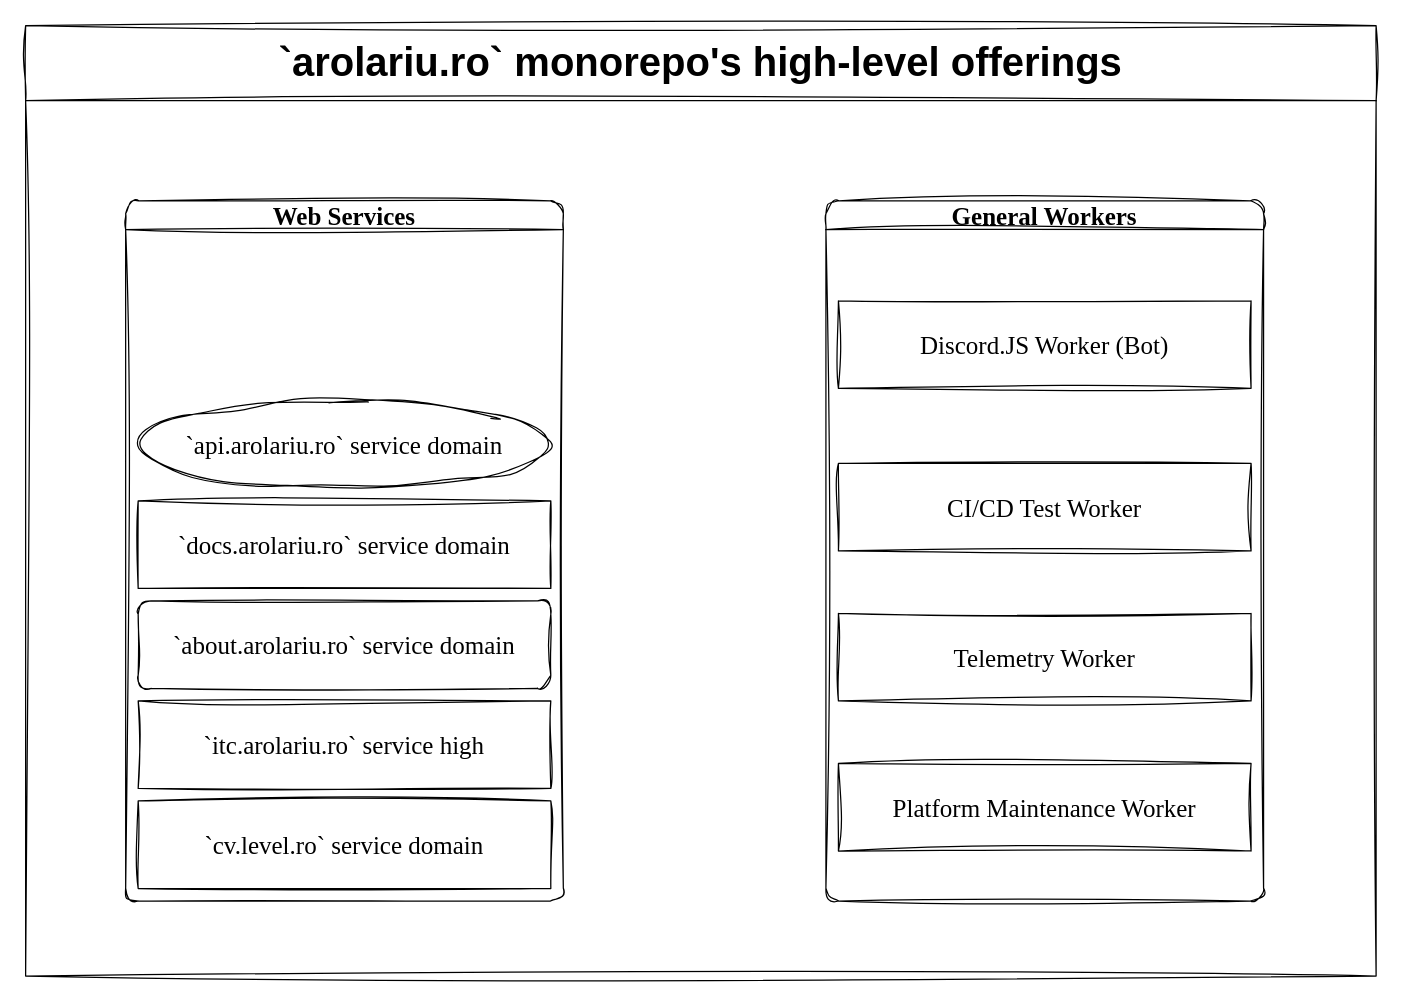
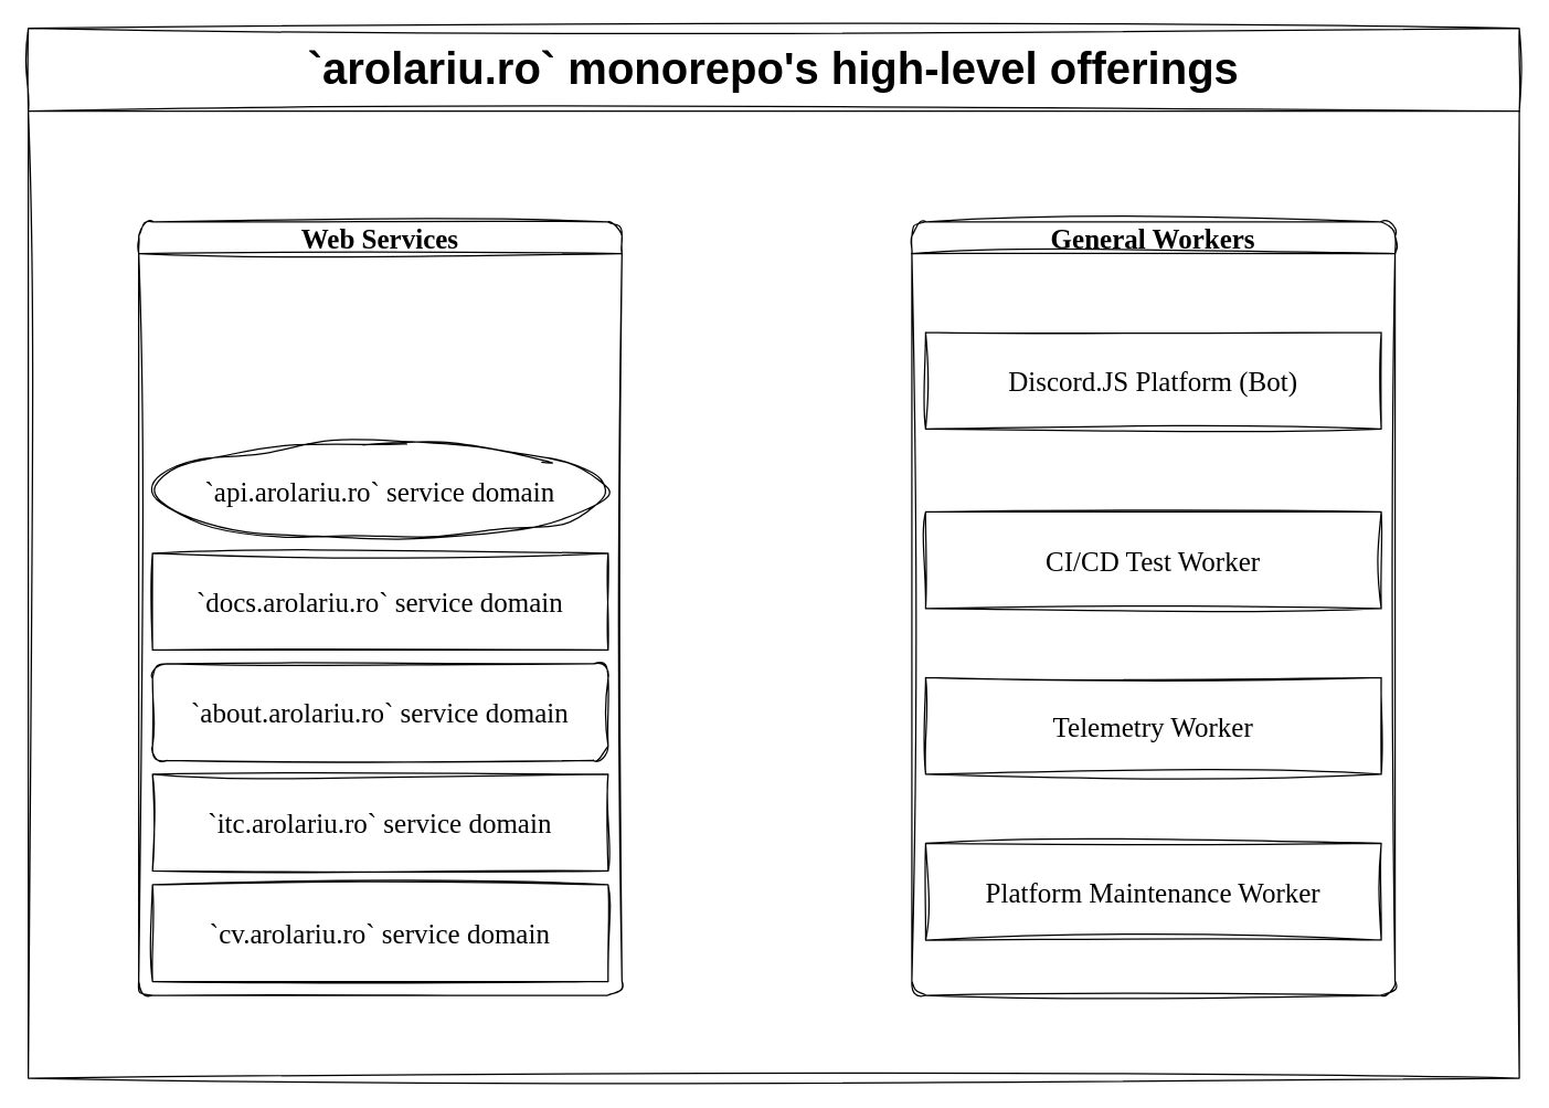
  <mxCell id="0" />
  <mxCell id="1" parent="0" />
  <mxCell id="2" value="&lt;h1 style=&quot;border-color: var(--border-color); font-family: Helvetica; text-align: left; font-size: 32px;&quot;&gt;`arolariu.ro` monorepo's high-level offerings&lt;/h1&gt;" style="swimlane;whiteSpace=wrap;html=1;hachureGap=4;fontFamily=Architects Daughter;fontSource=https%3A%2F%2Ffonts.googleapis.com%2Fcss%3Ffamily%3DArchitects%2BDaughter;fontSize=20;startSize=60;glass=0;sketch=1;curveFitting=1;jiggle=2;" parent="1" vertex="1"><mxGeometry x="20" y="20" width="1080" height="760" as="geometry" /></mxCell>
  <mxCell id="3" value="Web Services" style="swimlane;whiteSpace=wrap;html=1;hachureGap=4;fontFamily=Architects Daughter;fontSource=https%3A%2F%2Ffonts.googleapis.com%2Fcss%3Ffamily%3DArchitects%2BDaughter;fontSize=20;swimlaneLine=1;rounded=1;sketch=1;curveFitting=1;jiggle=2;" parent="2" vertex="1"><mxGeometry x="80" y="140" width="350" height="560" as="geometry"><mxRectangle x="80" y="160" width="120" height="40" as="alternateBounds" /></mxGeometry></mxCell>
  <mxCell id="4" value="`docs.arolariu.ro` service domain" style="html=1;whiteSpace=wrap;container=1;recursiveResize=0;collapsible=0;hachureGap=4;fontFamily=Architects Daughter;fontSource=https%3A%2F%2Ffonts.googleapis.com%2Fcss%3Ffamily%3DArchitects%2BDaughter;fontSize=20;glass=0;sketch=1;curveFitting=1;jiggle=2;rounded=0;" parent="3" vertex="1"><mxGeometry x="10" y="240" width="330" height="70" as="geometry" /></mxCell>
  <mxCell id="5" value="`about.arolariu.ro` service domain" style="html=1;whiteSpace=wrap;container=1;recursiveResize=0;collapsible=0;hachureGap=4;fontFamily=Architects Daughter;fontSource=https%3A%2F%2Ffonts.googleapis.com%2Fcss%3Ffamily%3DArchitects%2BDaughter;fontSize=20;glass=0;sketch=1;curveFitting=1;jiggle=2;rounded=1;" parent="3" vertex="1"><mxGeometry x="10" y="320" width="330" height="70" as="geometry" /></mxCell>
- <mxCell id="6" value="`itc.arolariu.ro` service high" style="html=1;whiteSpace=wrap;container=1;recursiveResize=0;collapsible=0;hachureGap=4;fontFamily=Architects Daughter;fontSource=https%3A%2F%2Ffonts.googleapis.com%2Fcss%3Ffamily%3DArchitects%2BDaughter;fontSize=20;glass=0;sketch=1;curveFitting=1;jiggle=2;rounded=0;" parent="3" vertex="1"><mxGeometry x="10" y="400" width="330" height="70" as="geometry" /></mxCell>
- <mxCell id="7" value="`cv.level.ro` service domain" style="html=1;whiteSpace=wrap;container=1;recursiveResize=0;collapsible=0;hachureGap=4;fontFamily=Architects Daughter;fontSource=https%3A%2F%2Ffonts.googleapis.com%2Fcss%3Ffamily%3DArchitects%2BDaughter;fontSize=20;glass=0;sketch=1;curveFitting=1;jiggle=2;rounded=0;" parent="3" vertex="1"><mxGeometry x="10" y="480" width="330" height="70" as="geometry" /></mxCell>
+ <mxCell id="6" value="`itc.arolariu.ro` service domain" style="html=1;whiteSpace=wrap;container=1;recursiveResize=0;collapsible=0;hachureGap=4;fontFamily=Architects Daughter;fontSource=https%3A%2F%2Ffonts.googleapis.com%2Fcss%3Ffamily%3DArchitects%2BDaughter;fontSize=20;glass=0;sketch=1;curveFitting=1;jiggle=2;rounded=0;" parent="3" vertex="1"><mxGeometry x="10" y="400" width="330" height="70" as="geometry" /></mxCell>
+ <mxCell id="7" value="`cv.arolariu.ro` service domain" style="html=1;whiteSpace=wrap;container=1;recursiveResize=0;collapsible=0;hachureGap=4;fontFamily=Architects Daughter;fontSource=https%3A%2F%2Ffonts.googleapis.com%2Fcss%3Ffamily%3DArchitects%2BDaughter;fontSize=20;glass=0;sketch=1;curveFitting=1;jiggle=2;rounded=0;" parent="3" vertex="1"><mxGeometry x="10" y="480" width="330" height="70" as="geometry" /></mxCell>
  <mxCell id="8" value="`api.arolariu.ro` service domain" style="ellipse;whiteSpace=wrap;container=1;recursiveResize=0;collapsible=0;hachureGap=4;fontFamily=Architects Daughter;fontSource=https%3A%2F%2Ffonts.googleapis.com%2Fcss%3Ffamily%3DArchitects%2BDaughter;fontSize=20;glass=0;spacingRight=0;spacing=2;labelBackgroundColor=none;labelBorderColor=none;verticalAlign=middle;html=1;spacingTop=0;spacingLeft=0;sketch=1;curveFitting=1;jiggle=2;" parent="3" vertex="1"><mxGeometry x="10" y="160" width="330" height="70" as="geometry" /></mxCell>
  <mxCell id="9" value="General Workers" style="swimlane;whiteSpace=wrap;html=1;hachureGap=4;fontFamily=Architects Daughter;fontSource=https%3A%2F%2Ffonts.googleapis.com%2Fcss%3Ffamily%3DArchitects%2BDaughter;fontSize=20;rounded=1;sketch=1;curveFitting=1;jiggle=2;" parent="2" vertex="1"><mxGeometry x="640" y="140" width="350" height="560" as="geometry" /></mxCell>
- <mxCell id="10" value="Discord.JS Worker (Bot)" style="html=1;whiteSpace=wrap;container=1;recursiveResize=0;collapsible=0;hachureGap=4;fontFamily=Architects Daughter;fontSource=https%3A%2F%2Ffonts.googleapis.com%2Fcss%3Ffamily%3DArchitects%2BDaughter;fontSize=20;glass=0;sketch=1;curveFitting=1;jiggle=2;" parent="9" vertex="1"><mxGeometry x="10" y="80" width="330" height="70" as="geometry" /></mxCell>
+ <mxCell id="10" value="Discord.JS Platform (Bot)" style="html=1;whiteSpace=wrap;container=1;recursiveResize=0;collapsible=0;hachureGap=4;fontFamily=Architects Daughter;fontSource=https%3A%2F%2Ffonts.googleapis.com%2Fcss%3Ffamily%3DArchitects%2BDaughter;fontSize=20;glass=0;sketch=1;curveFitting=1;jiggle=2;" parent="9" vertex="1"><mxGeometry x="10" y="80" width="330" height="70" as="geometry" /></mxCell>
  <mxCell id="11" value="CI/CD Test Worker" style="html=1;whiteSpace=wrap;container=1;recursiveResize=0;collapsible=0;hachureGap=4;fontFamily=Architects Daughter;fontSource=https%3A%2F%2Ffonts.googleapis.com%2Fcss%3Ffamily%3DArchitects%2BDaughter;fontSize=20;glass=0;sketch=1;curveFitting=1;jiggle=2;" parent="9" vertex="1"><mxGeometry x="10" y="210" width="330" height="70" as="geometry" /></mxCell>
  <mxCell id="12" value="Telemetry Worker" style="html=1;whiteSpace=wrap;container=1;recursiveResize=0;collapsible=0;hachureGap=4;fontFamily=Architects Daughter;fontSource=https%3A%2F%2Ffonts.googleapis.com%2Fcss%3Ffamily%3DArchitects%2BDaughter;fontSize=20;glass=0;sketch=1;curveFitting=1;jiggle=2;" parent="9" vertex="1"><mxGeometry x="10" y="330" width="330" height="70" as="geometry" /></mxCell>
  <mxCell id="13" value="Platform Maintenance Worker" style="html=1;whiteSpace=wrap;container=1;recursiveResize=0;collapsible=0;hachureGap=4;fontFamily=Architects Daughter;fontSource=https%3A%2F%2Ffonts.googleapis.com%2Fcss%3Ffamily%3DArchitects%2BDaughter;fontSize=20;glass=0;sketch=1;curveFitting=1;jiggle=2;" parent="9" vertex="1"><mxGeometry x="10" y="450" width="330" height="70" as="geometry" /></mxCell>
